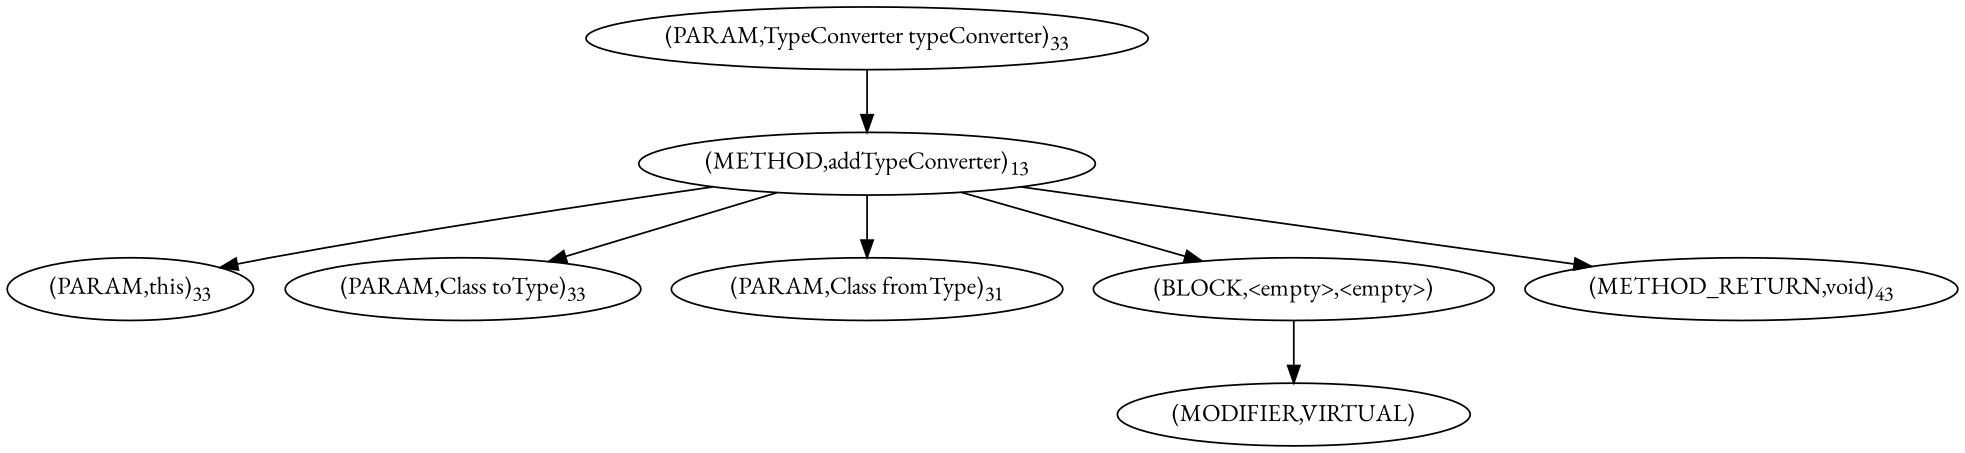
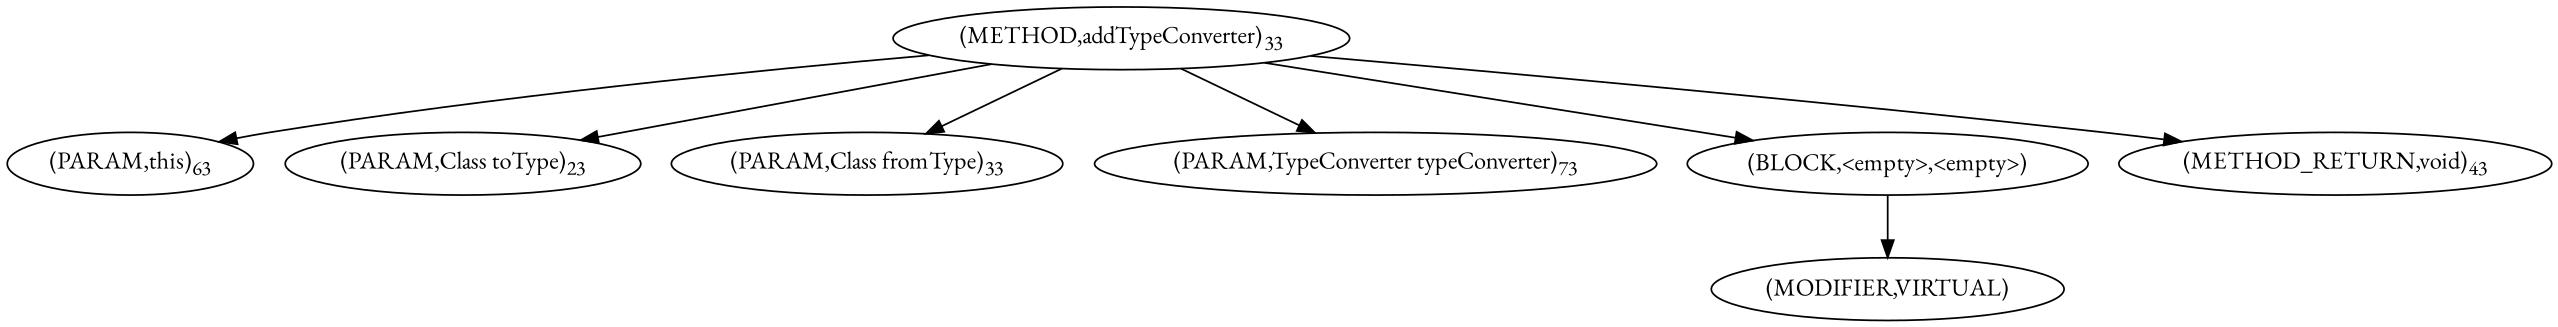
  digraph {
    fontname="EB Garamond"
    node [fontname="EB Garamond"]
    edge [fontname="EB Garamond"]
-   n1 [label=<(METHOD,addTypeConverter)<SUB>13</SUB>>]
-   n2 [label=<(PARAM,this)<SUB>33</SUB>>]
-   n3 [label=<(PARAM,Class toType)<SUB>33</SUB>>]
-   n4 [label=<(PARAM,Class fromType)<SUB>31</SUB>>]
-   n5 [label=<(PARAM,TypeConverter typeConverter)<SUB>33</SUB>>]
+   n1 [label=<(METHOD,addTypeConverter)<SUB>33</SUB>>]
+   n2 [label=<(PARAM,this)<SUB>63</SUB>>]
+   n3 [label=<(PARAM,Class toType)<SUB>23</SUB>>]
+   n4 [label=<(PARAM,Class fromType)<SUB>33</SUB>>]
+   n5 [label=<(PARAM,TypeConverter typeConverter)<SUB>73</SUB>>]
    n6 [label=<(BLOCK,&lt;empty&gt;,&lt;empty&gt;)>]
    n7 [label=<(METHOD_RETURN,void)<SUB>43</SUB>>]
    n8 [label=<(MODIFIER,VIRTUAL)>]
    n1 -> n2
    n1 -> n3
    n1 -> n4
-   n5 -> n1
+   n1 -> n5
    n1 -> n6
    n1 -> n7
    n6 -> n8
  }
